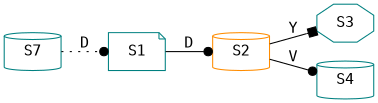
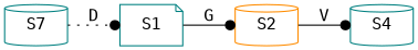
  strict digraph {
    fontname="DejaVu Sans Mono"
    rankdir=LR
    node [color=teal fontname="DejaVu Sans Mono" shape=cylinder]
    edge [arrowhead=dot fontname="DejaVu Sans Mono" style=solid]
    n1 [label=S7]
    S1 [shape=note]
    S2 [color=darkorange]
-   S3 [shape=octagon]
    S4
    n1 -> S1 [label=D style=dotted]
-   S1 -> S2 [label=D]
-   S2 -> S3 [arrowhead=box label=Y]
+   S1 -> S2 [label=G]
    S2 -> S4 [label=V]
  }
